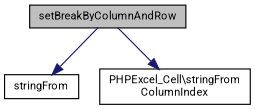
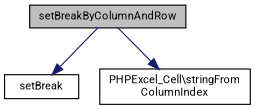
  digraph {
    rankdir=TB
    fontname=Roboto
    node [color=black fillcolor=white fontname=Roboto fontsize=10 shape=record style=filled]
    edge [color=midnightblue fontname=Roboto fontsize=10 labelfontname=Helvetica labelfontsize=10 style=solid]
    n1 [fillcolor=grey75 fontcolor=black height=0.2 label=setBreakByColumnAndRow width=0.4]
-   n2 [height=0.2 label=stringFrom width=0.4]
+   n2 [height=0.2 label=setBreak width=0.4]
    n3 [height=0.2 label="PHPExcel_Cell\\stringFrom\lColumnIndex" width=0.4]
    n1 -> n2
    n1 -> n3
  }
